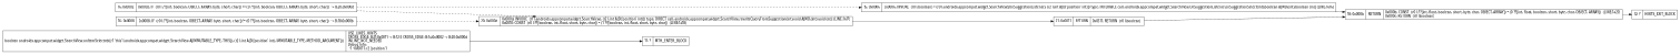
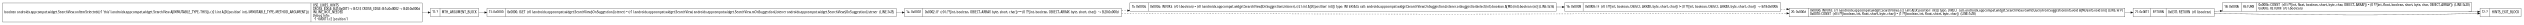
  digraph {
    fontname="Fira Sans"
    rankdir=LR
    node [fontname="Fira Sans" shape=record]
    edge [fontname="Fira Sans"]
-   n1 [label="{11\:\ ?|MTH_ENTER_BLOCK\l}"]
+   n1 [label="{11\:\ ?|MTH_ARGUMENT_BLOCK\l}"]
+   n2 [label="{13\:\ 0x0000|0x0000: IGET  (r0 I:androidx.appcompat.widget.SearchView$OnSuggestionListener) = (r1 I:androidx.appcompat.widget.SearchView) androidx.appcompat.widget.SearchView.mOnSuggestionListener androidx.appcompat.widget.SearchView$OnSuggestionListener  (LINE:1415)\l}"]
    n3 [label="{14\:\ 0x0002|0x0002: IF  (r0 I:??[int, boolean, OBJECT, ARRAY, byte, short, char]) == (0 ??[int, boolean, OBJECT, ARRAY, byte, short, char])  \-\> B:20:0x000d \l}"]
    n4 [label="{15\:\ 0x0004|0x0004: INVOKE  (r0 I:boolean) = (r0 I:androidx.appcompat.widget.SearchView$OnSuggestionListener), (r2 I:int A[D('position' int)]) type: INTERFACE call: androidx.appcompat.widget.SearchView.OnSuggestionListener.onSuggestionSelect(int):boolean A[MD:(int):boolean (m)] (LINE:1416)\l}"]
    n5 [label="{20\:\ 0x000d|0x000d: INVOKE  (r1 I:androidx.appcompat.widget.SearchView), (r2 I:int A[D('position' int)]) type: DIRECT call: androidx.appcompat.widget.SearchView.rewriteQueryFromSuggestion(int):void A[MD:(int):void (m)] (LINE:1417)\l0x0010: CONST  (r0 I:??[boolean, int, float, short, byte, char]) = (1 ??[boolean, int, float, short, byte, char])  (LINE:1418)\l}"]
    n6 [label="{16\:\ 0x0008|0x0008: IF  (r0 I:??[int, boolean, OBJECT, ARRAY, byte, short, char]) != (0 ??[int, boolean, OBJECT, ARRAY, byte, short, char])  \-\> B:18:0x000b \l}"]
    n7 [label="{21\:\ 0x0011|RETURN\l|0x0311: RETURN  (r0 I:boolean) \l}"]
    n8 [label="{18\:\ 0x000b|RETURN\l|0x000b: CONST  (r0 I:??[int, float, boolean, short, byte, char, OBJECT, ARRAY]) = (0 ??[int, float, boolean, short, byte, char, OBJECT, ARRAY])  (LINE:1420)\l0x000c: RETURN  (r0 I:boolean) \l}"]
    n9 [label="{12\:\ ?|HINTS_EXIT_BLOCK\l}"]
    n10 [label="{boolean androidx.appcompat.widget.SearchView.onItemSelected((r1 'this' I:androidx.appcompat.widget.SearchView A[IMMUTABLE_TYPE, THIS]), (r2 I:int A[D('position' int), IMMUTABLE_TYPE, METHOD_ARGUMENT]))  | USE_LINES_HINTS\lCROSS_EDGE: B:21:0x0011 \-\> B:12:?, CROSS_EDGE: B:14:0x0002 \-\> B:20:0x000d\lINLINE_NOT_NEEDED\lDebug Info:\l  \-1 \-0x0011: r2 'position' I\l}"]
+   n1 -> n2
+   n2 -> n3
    n3 -> n4 [style=dashed]
    n3 -> n5 [style=dashed]
-   n4 -> n8
+   n4 -> n6
    n5 -> n7
    n6 -> n5 [style=dashed]
    n7 -> n8
+   n7 -> n9
    n8 -> n9
    n10 -> n1
  }
